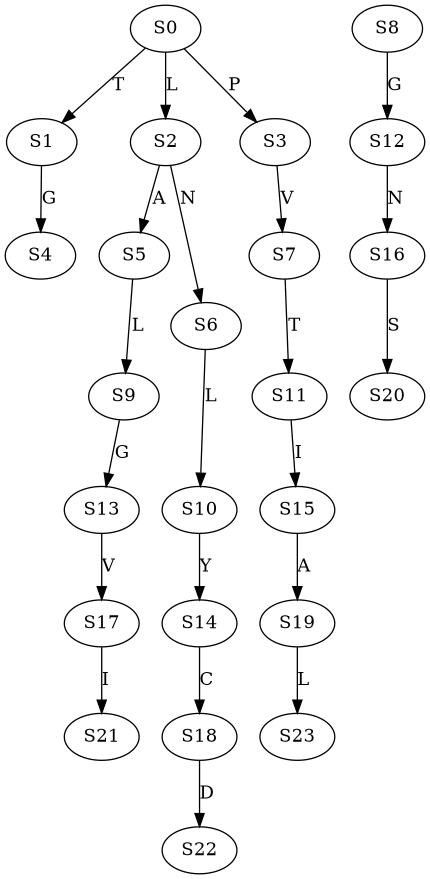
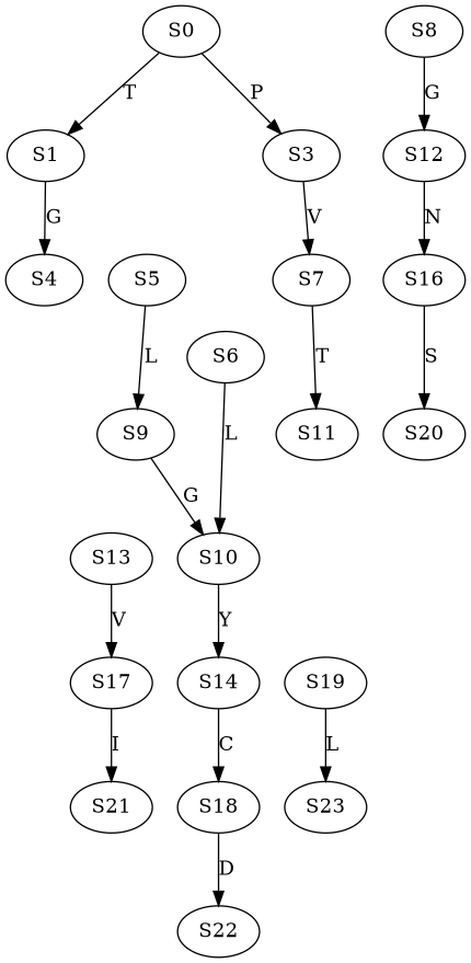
  strict digraph {
    fontname="DejaVu Serif"
    node [fontname="DejaVu Serif"]
    edge [fontname="DejaVu Serif"]
    S0
    S1
-   S2
    S3
    S4
    S5
    S6
    S7
    S9
    S10
    S11
    S8
    S12
    S13
    S14
-   S15
    S16
    S17
    S18
    S19
    S20
    S21
    S22
    S23
    S0 -> S1 [label=T]
-   S0 -> S2 [label=L]
    S0 -> S3 [label=P]
    S1 -> S4 [label=G]
-   S2 -> S5 [label=A]
-   S2 -> S6 [label=N]
    S3 -> S7 [label=V]
    S5 -> S9 [label=L]
    S6 -> S10 [label=L]
    S7 -> S11 [label=T]
-   S9 -> S13 [label=G]
+   S9 -> S10 [label=G]
    S10 -> S14 [label=Y]
-   S11 -> S15 [label=I]
    S8 -> S12 [label=G]
    S12 -> S16 [label=N]
    S13 -> S17 [label=V]
    S14 -> S18 [label=C]
-   S15 -> S19 [label=A]
    S16 -> S20 [label=S]
    S17 -> S21 [label=I]
    S18 -> S22 [label=D]
    S19 -> S23 [label=L]
  }
